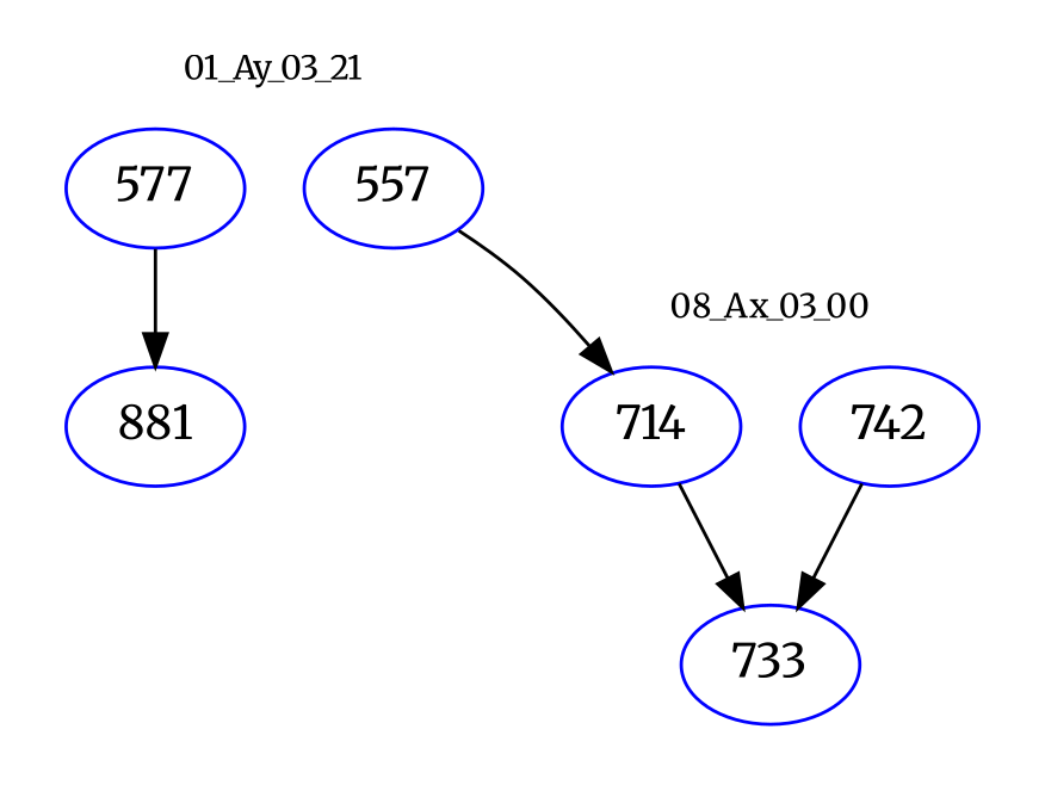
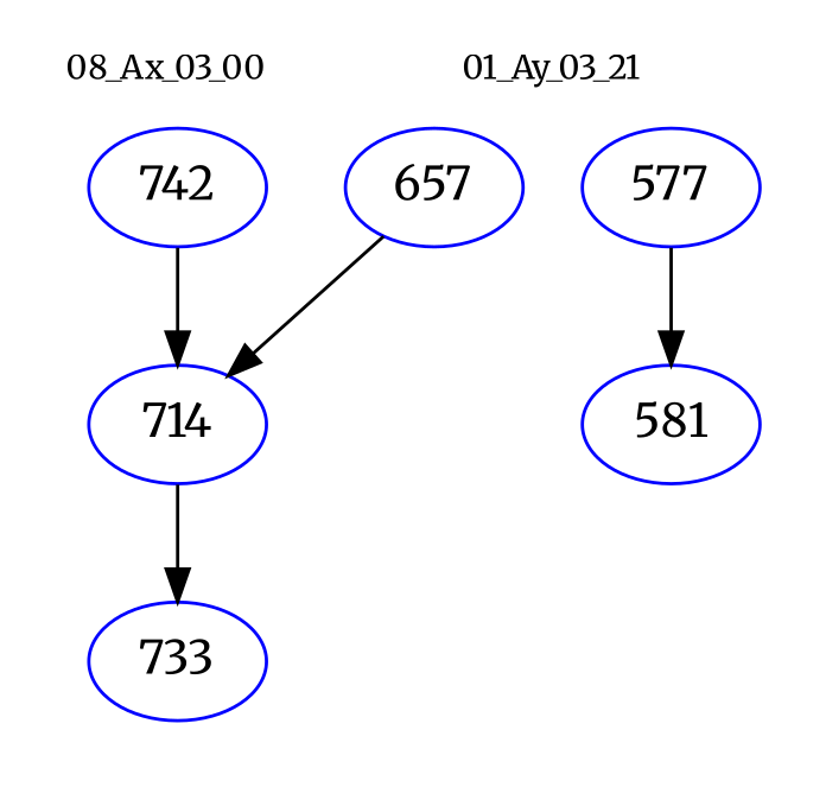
  digraph {
    fontname=Merriweather
    node [color=blue fontname=Merriweather]
    edge [color=black fontname=Merriweather]
    n1 [label=742]
    n2 [label=714]
    n3 [label=733]
-   n4 [label=557]
+   n4 [label=657]
    n5 [label=577]
-   n6 [label=881]
+   n6 [label=581]
    subgraph cluster_1 {
      color=white
      fontsize=10
      label="08_Ax_03_00"
      n1
      n2
      n3
    }
    subgraph cluster_2 {
      color=white
      fontsize=10
      label="01_Ay_03_21"
      n4
      n5
      n6
    }
-   n1 -> n3
+   n1 -> n2
    n2 -> n3
    n4 -> n2
    n5 -> n6
  }
